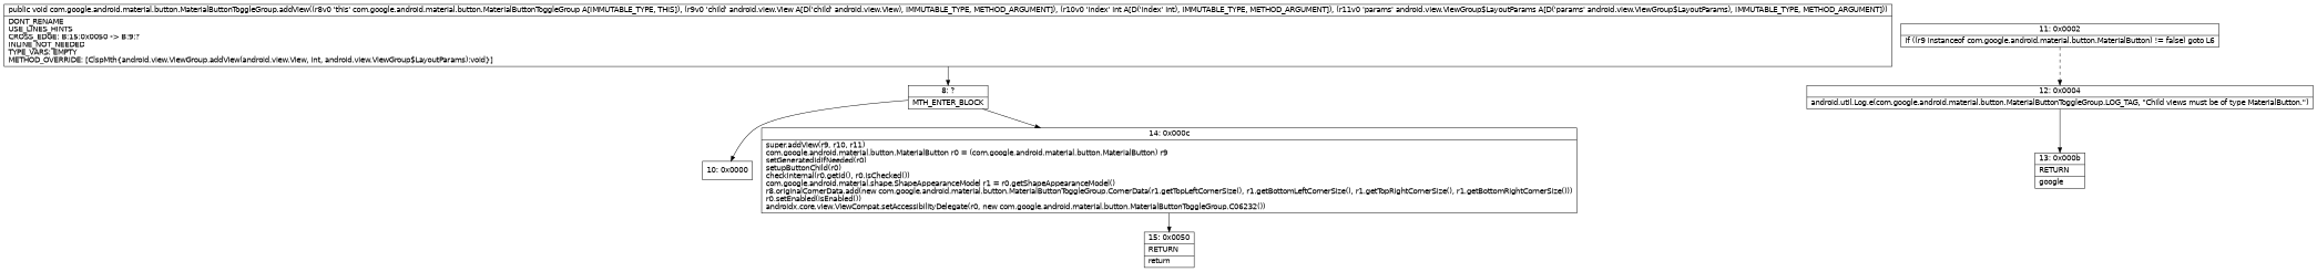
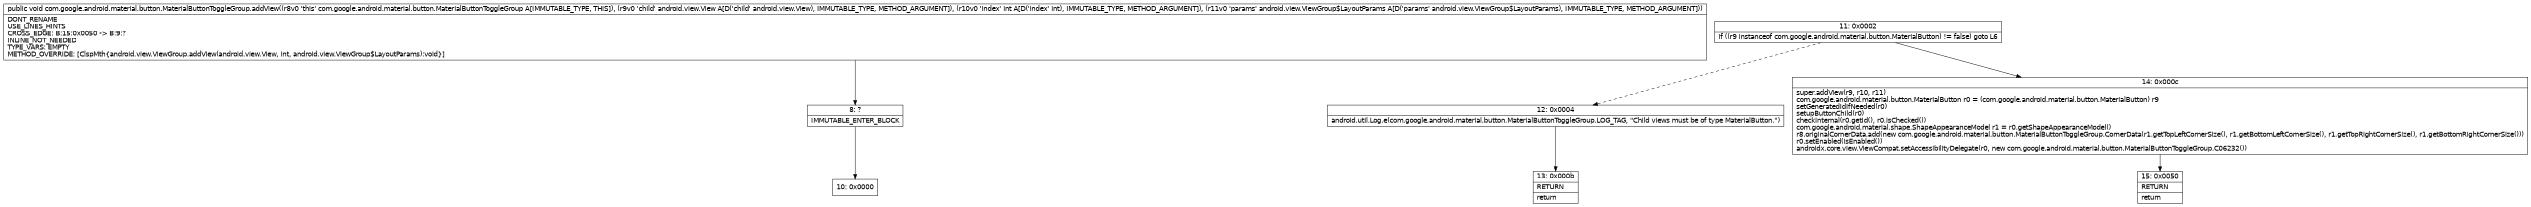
  digraph {
    fontname="DejaVu Sans"
    node [fontname="DejaVu Sans" shape=record]
    edge [fontname="DejaVu Sans"]
-   n1 [label="{8\:\ ?|MTH_ENTER_BLOCK\l}"]
+   n1 [label="{8\:\ ?|IMMUTABLE_ENTER_BLOCK\l}"]
    n2 [label="{10\:\ 0x0000}"]
    n3 [label="{11\:\ 0x0002|if ((r9 instanceof com.google.android.material.button.MaterialButton) != false) goto L6\l}"]
    n4 [label="{12\:\ 0x0004|android.util.Log.e(com.google.android.material.button.MaterialButtonToggleGroup.LOG_TAG, \"Child views must be of type MaterialButton.\")\l}"]
    n5 [label="{14\:\ 0x000c|super.addView(r9, r10, r11)\lcom.google.android.material.button.MaterialButton r0 = (com.google.android.material.button.MaterialButton) r9\lsetGeneratedIdIfNeeded(r0)\lsetupButtonChild(r0)\lcheckInternal(r0.getId(), r0.isChecked())\lcom.google.android.material.shape.ShapeAppearanceModel r1 = r0.getShapeAppearanceModel()\lr8.originalCornerData.add(new com.google.android.material.button.MaterialButtonToggleGroup.CornerData(r1.getTopLeftCornerSize(), r1.getBottomLeftCornerSize(), r1.getTopRightCornerSize(), r1.getBottomRightCornerSize()))\lr0.setEnabled(isEnabled())\landroidx.core.view.ViewCompat.setAccessibilityDelegate(r0, new com.google.android.material.button.MaterialButtonToggleGroup.C06232())\l}"]
-   n6 [label="{13\:\ 0x000b|RETURN\l|google\l}"]
+   n6 [label="{13\:\ 0x000b|RETURN\l|return\l}"]
    n7 [label="{15\:\ 0x0050|RETURN\l|return\l}"]
    n8 [label="{public void com.google.android.material.button.MaterialButtonToggleGroup.addView((r8v0 'this' com.google.android.material.button.MaterialButtonToggleGroup A[IMMUTABLE_TYPE, THIS]), (r9v0 'child' android.view.View A[D('child' android.view.View), IMMUTABLE_TYPE, METHOD_ARGUMENT]), (r10v0 'index' int A[D('index' int), IMMUTABLE_TYPE, METHOD_ARGUMENT]), (r11v0 'params' android.view.ViewGroup$LayoutParams A[D('params' android.view.ViewGroup$LayoutParams), IMMUTABLE_TYPE, METHOD_ARGUMENT]))  | DONT_RENAME\lUSE_LINES_HINTS\lCROSS_EDGE: B:15:0x0050 \-\> B:9:?\lINLINE_NOT_NEEDED\lTYPE_VARS: EMPTY\lMETHOD_OVERRIDE: [ClspMth\{android.view.ViewGroup.addView(android.view.View, int, android.view.ViewGroup$LayoutParams):void\}]\l}"]
    n1 -> n2
    n3 -> n4 [style=dashed]
-   n1 -> n5
+   n3 -> n5
    n4 -> n6
    n5 -> n7
    n8 -> n1
  }
